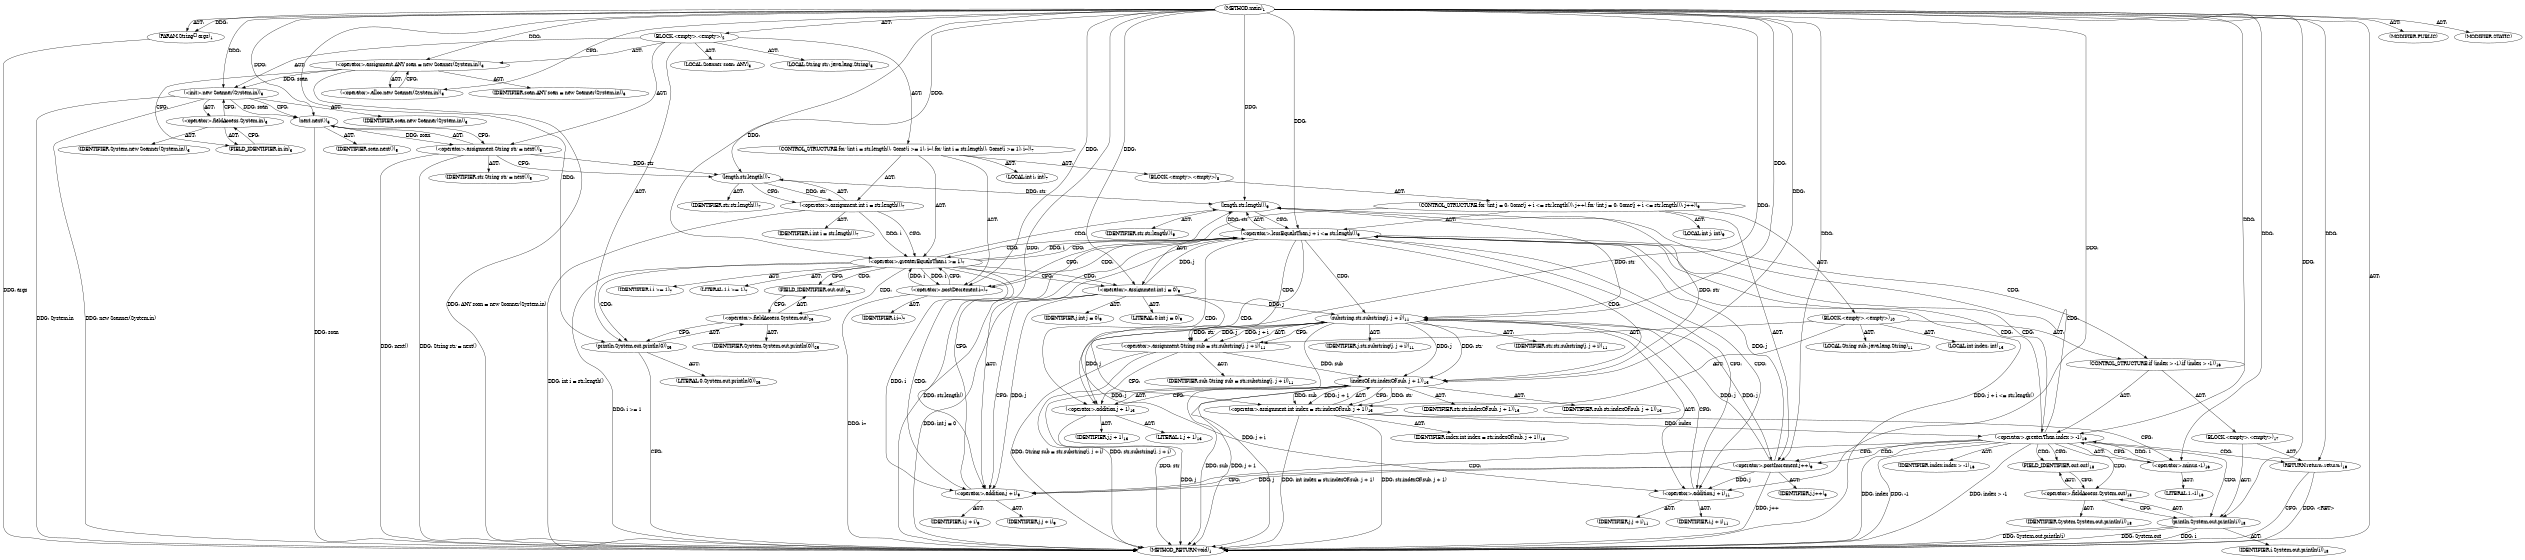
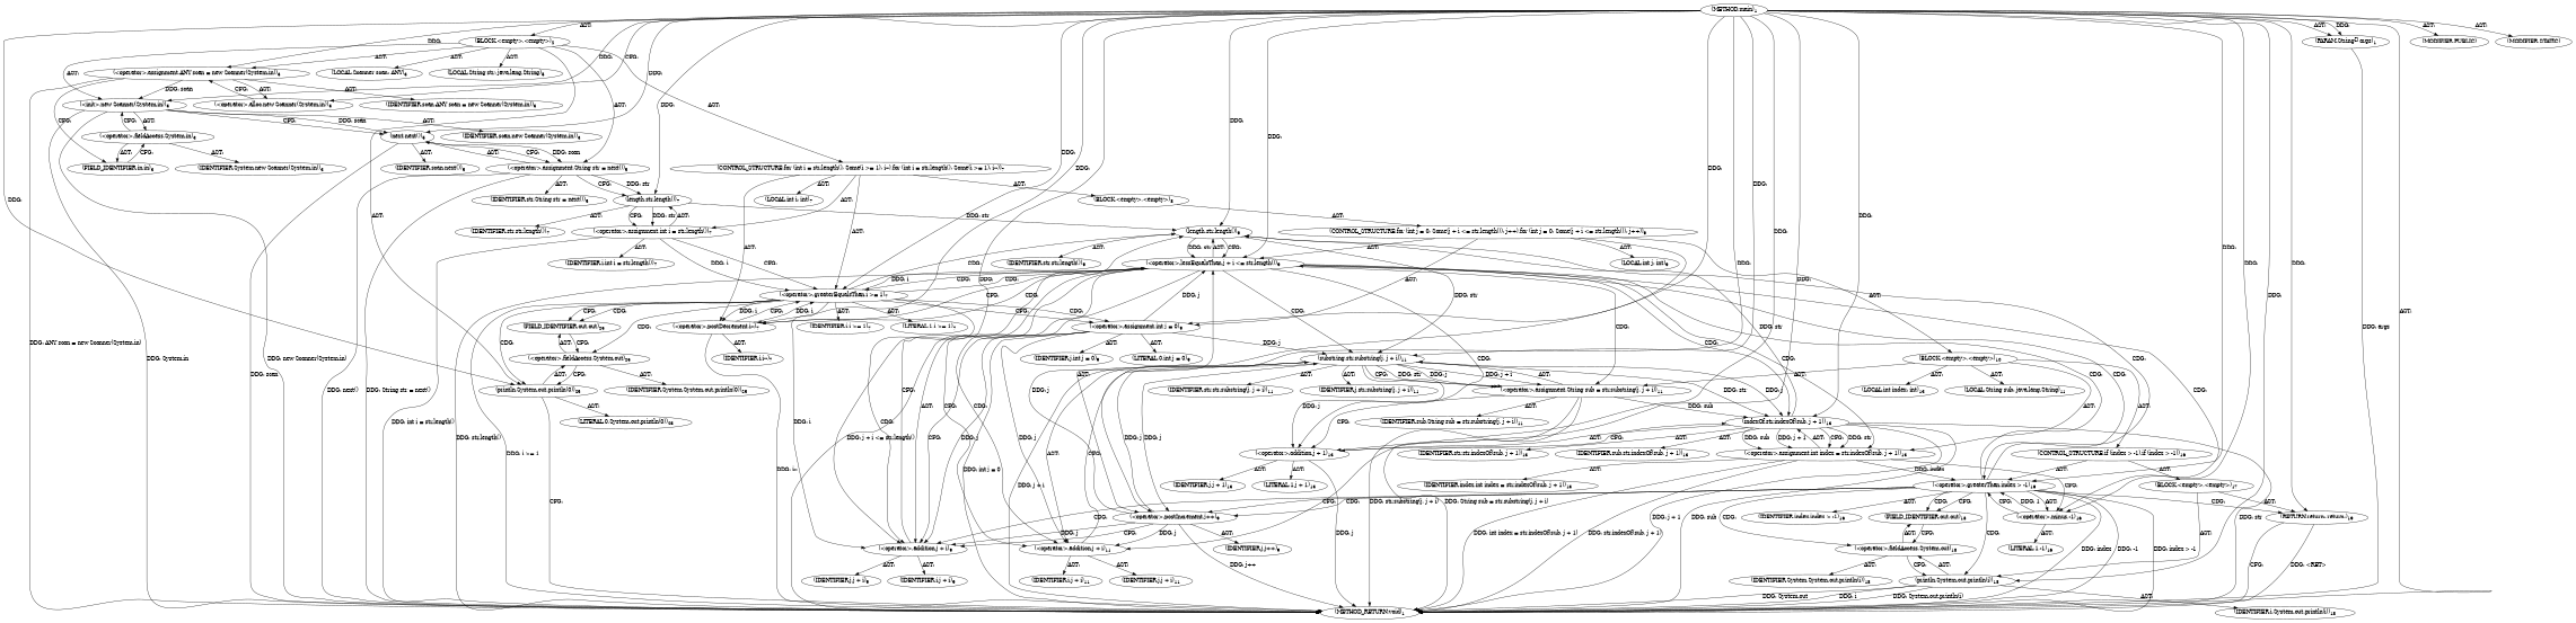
  digraph {
    n1 [label=<(METHOD,main)<SUB>1</SUB>>]
    n2 [label=<(PARAM,String[] args)<SUB>1</SUB>>]
    n3 [label=<(BLOCK,&lt;empty&gt;,&lt;empty&gt;)<SUB>2</SUB>>]
    n4 [label=<(&lt;operator&gt;.assignment,ANY scan = new Scanner(System.in))<SUB>3</SUB>>]
    n5 [label=<(&lt;operator&gt;.alloc,new Scanner(System.in))<SUB>3</SUB>>]
    n6 [label=<(&lt;init&gt;,new Scanner(System.in))<SUB>3</SUB>>]
    n7 [label=<(next,next())<SUB>5</SUB>>]
    n8 [label=<(length,str.length())<SUB>7</SUB>>]
    n9 [label=<(&lt;operator&gt;.greaterEqualsThan,i &gt;= 1)<SUB>7</SUB>>]
    n10 [label=<(&lt;operator&gt;.postDecrement,i--)<SUB>7</SUB>>]
    n11 [label=<(&lt;operator&gt;.assignment,int j = 0)<SUB>9</SUB>>]
    n12 [label=<(&lt;operator&gt;.lessEqualsThan,j + i &lt;= str.length())<SUB>9</SUB>>]
    n13 [label=<(&lt;operator&gt;.addition,j + i)<SUB>9</SUB>>]
    n14 [label=<(length,str.length())<SUB>9</SUB>>]
    n15 [label=<(&lt;operator&gt;.postIncrement,j++)<SUB>9</SUB>>]
    n16 [label=<(substring,str.substring(j, j + i))<SUB>11</SUB>>]
    n17 [label=<(&lt;operator&gt;.addition,j + i)<SUB>11</SUB>>]
    n18 [label=<(indexOf,str.indexOf(sub, j + 1))<SUB>13</SUB>>]
    n19 [label=<(&lt;operator&gt;.addition,j + 1)<SUB>13</SUB>>]
    n20 [label=<(&lt;operator&gt;.greaterThan,index &gt; -1)<SUB>16</SUB>>]
    n21 [label=<(&lt;operator&gt;.minus,-1)<SUB>16</SUB>>]
    n22 [label=<(println,System.out.println(i))<SUB>18</SUB>>]
    n23 [label=<(RETURN,return;,return;)<SUB>19</SUB>>]
    n24 [label=<(println,System.out.println(0))<SUB>25</SUB>>]
    n25 [label=<(MODIFIER,PUBLIC)>]
    n26 [label=<(MODIFIER,STATIC)>]
    n27 [label=<(METHOD_RETURN,void)<SUB>1</SUB>>]
    n28 [label=<(LOCAL,Scanner scan: ANY)<SUB>3</SUB>>]
    n29 [label=<(LOCAL,String str: java.lang.String)<SUB>5</SUB>>]
    n30 [label=<(&lt;operator&gt;.assignment,String str = next())<SUB>5</SUB>>]
    n31 [label=<(CONTROL_STRUCTURE,for (int i = str.length(); Some(i &gt;= 1); i--),for (int i = str.length(); Some(i &gt;= 1); i--))<SUB>7</SUB>>]
    n32 [label=<(IDENTIFIER,scan,ANY scan = new Scanner(System.in))<SUB>3</SUB>>]
    n33 [label=<(FIELD_IDENTIFIER,in,in)<SUB>3</SUB>>]
    n34 [label=<(IDENTIFIER,scan,new Scanner(System.in))<SUB>3</SUB>>]
    n35 [label=<(&lt;operator&gt;.fieldAccess,System.in)<SUB>3</SUB>>]
    n36 [label=<(IDENTIFIER,scan,next())<SUB>5</SUB>>]
    n37 [label=<(&lt;operator&gt;.assignment,int i = str.length())<SUB>7</SUB>>]
    n38 [label=<(IDENTIFIER,str,str.length())<SUB>7</SUB>>]
    n39 [label=<(IDENTIFIER,i,i &gt;= 1)<SUB>7</SUB>>]
    n40 [label=<(LITERAL,1,i &gt;= 1)<SUB>7</SUB>>]
    n41 [label=<(&lt;operator&gt;.fieldAccess,System.out)<SUB>25</SUB>>]
    n42 [label=<(FIELD_IDENTIFIER,out,out)<SUB>25</SUB>>]
    n43 [label=<(IDENTIFIER,i,i--)<SUB>7</SUB>>]
    n44 [label=<(IDENTIFIER,j,int j = 0)<SUB>9</SUB>>]
    n45 [label=<(LITERAL,0,int j = 0)<SUB>9</SUB>>]
    n46 [label=<(&lt;operator&gt;.assignment,String sub = str.substring(j, j + i))<SUB>11</SUB>>]
    n47 [label=<(&lt;operator&gt;.assignment,int index = str.indexOf(sub, j + 1))<SUB>13</SUB>>]
    n48 [label=<(IDENTIFIER,j,j + i)<SUB>9</SUB>>]
    n49 [label=<(IDENTIFIER,i,j + i)<SUB>9</SUB>>]
    n50 [label=<(IDENTIFIER,str,str.length())<SUB>9</SUB>>]
    n51 [label=<(IDENTIFIER,j,j++)<SUB>9</SUB>>]
    n52 [label=<(IDENTIFIER,str,str.substring(j, j + i))<SUB>11</SUB>>]
    n53 [label=<(IDENTIFIER,j,str.substring(j, j + i))<SUB>11</SUB>>]
    n54 [label=<(IDENTIFIER,j,j + i)<SUB>11</SUB>>]
    n55 [label=<(IDENTIFIER,i,j + i)<SUB>11</SUB>>]
    n56 [label=<(IDENTIFIER,str,str.indexOf(sub, j + 1))<SUB>13</SUB>>]
    n57 [label=<(IDENTIFIER,sub,str.indexOf(sub, j + 1))<SUB>13</SUB>>]
    n58 [label=<(IDENTIFIER,j,j + 1)<SUB>13</SUB>>]
    n59 [label=<(LITERAL,1,j + 1)<SUB>13</SUB>>]
    n60 [label=<(IDENTIFIER,index,index &gt; -1)<SUB>16</SUB>>]
    n61 [label=<(&lt;operator&gt;.fieldAccess,System.out)<SUB>18</SUB>>]
    n62 [label=<(FIELD_IDENTIFIER,out,out)<SUB>18</SUB>>]
    n63 [label=<(LITERAL,1,-1)<SUB>16</SUB>>]
    n64 [label=<(IDENTIFIER,i,System.out.println(i))<SUB>18</SUB>>]
    n65 [label=<(LITERAL,0,System.out.println(0))<SUB>25</SUB>>]
    n66 [label=<(IDENTIFIER,str,String str = next())<SUB>5</SUB>>]
    n67 [label=<(LOCAL,int i: int)<SUB>7</SUB>>]
    n68 [label=<(BLOCK,&lt;empty&gt;,&lt;empty&gt;)<SUB>8</SUB>>]
    n69 [label=<(IDENTIFIER,System,new Scanner(System.in))<SUB>3</SUB>>]
    n70 [label=<(IDENTIFIER,i,int i = str.length())<SUB>7</SUB>>]
    n71 [label=<(CONTROL_STRUCTURE,for (int j = 0; Some(j + i &lt;= str.length()); j++),for (int j = 0; Some(j + i &lt;= str.length()); j++))<SUB>9</SUB>>]
    n72 [label=<(IDENTIFIER,System,System.out.println(0))<SUB>25</SUB>>]
    n73 [label=<(LOCAL,int j: int)<SUB>9</SUB>>]
    n74 [label=<(BLOCK,&lt;empty&gt;,&lt;empty&gt;)<SUB>10</SUB>>]
    n75 [label=<(LOCAL,String sub: java.lang.String)<SUB>11</SUB>>]
    n76 [label=<(LOCAL,int index: int)<SUB>13</SUB>>]
    n77 [label=<(CONTROL_STRUCTURE,if (index &gt; -1),if (index &gt; -1))<SUB>16</SUB>>]
    n78 [label=<(IDENTIFIER,sub,String sub = str.substring(j, j + i))<SUB>11</SUB>>]
    n79 [label=<(IDENTIFIER,index,int index = str.indexOf(sub, j + 1))<SUB>13</SUB>>]
    n80 [label=<(BLOCK,&lt;empty&gt;,&lt;empty&gt;)<SUB>17</SUB>>]
    n81 [label=<(IDENTIFIER,System,System.out.println(i))<SUB>18</SUB>>]
    n1 -> n2 [label="AST: "]
    n1 -> n2 [label="DDG: "]
    n1 -> n3 [label="AST: "]
    n1 -> n4 [label="DDG: "]
    n1 -> n5 [label="CFG: "]
    n1 -> n6 [label="DDG: "]
    n1 -> n7 [label="DDG: "]
    n1 -> n8 [label="DDG: "]
    n1 -> n9 [label="DDG: "]
    n1 -> n10 [label="DDG: "]
    n1 -> n11 [label="DDG: "]
    n1 -> n12 [label="DDG: "]
    n1 -> n13 [label="DDG: "]
    n1 -> n14 [label="DDG: "]
    n1 -> n15 [label="DDG: "]
    n1 -> n16 [label="DDG: "]
    n1 -> n17 [label="DDG: "]
    n1 -> n18 [label="DDG: "]
    n1 -> n19 [label="DDG: "]
    n1 -> n20 [label="DDG: "]
    n1 -> n21 [label="DDG: "]
    n1 -> n22 [label="DDG: "]
    n1 -> n23 [label="DDG: "]
    n1 -> n24 [label="DDG: "]
    n1 -> n25 [label="AST: "]
    n1 -> n26 [label="AST: "]
    n1 -> n27 [label="AST: "]
    n2 -> n27 [label="DDG: args"]
    n3 -> n4 [label="AST: "]
    n3 -> n6 [label="AST: "]
    n3 -> n24 [label="AST: "]
    n3 -> n28 [label="AST: "]
    n3 -> n29 [label="AST: "]
    n3 -> n30 [label="AST: "]
    n3 -> n31 [label="AST: "]
    n4 -> n5 [label="AST: "]
    n4 -> n6 [label="DDG: scan"]
    n4 -> n27 [label="DDG: ANY scan = new Scanner(System.in)"]
    n4 -> n32 [label="AST: "]
    n4 -> n33 [label="CFG: "]
    n5 -> n4 [label="CFG: "]
    n6 -> n7 [label="CFG: "]
    n6 -> n7 [label="DDG: scan"]
    n6 -> n27 [label="DDG: System.in"]
    n6 -> n27 [label="DDG: new Scanner(System.in)"]
    n6 -> n34 [label="AST: "]
    n6 -> n35 [label="AST: "]
    n7 -> n27 [label="DDG: scan"]
    n7 -> n30 [label="CFG: "]
    n7 -> n30 [label="DDG: scan"]
    n7 -> n36 [label="AST: "]
    n8 -> n14 [label="DDG: str"]
    n8 -> n37 [label="CFG: "]
    n8 -> n37 [label="DDG: str"]
    n8 -> n38 [label="AST: "]
    n9 -> n10 [label="DDG: i"]
    n9 -> n11 [label="CFG: "]
    n9 -> n11 [label="CDG: "]
    n9 -> n12 [label="DDG: i"]
    n9 -> n12 [label="CDG: "]
    n9 -> n13 [label="DDG: i"]
    n9 -> n13 [label="CDG: "]
    n9 -> n14 [label="CDG: "]
    n9 -> n24 [label="CDG: "]
    n9 -> n27 [label="DDG: i &gt;= 1"]
    n9 -> n39 [label="AST: "]
    n9 -> n40 [label="AST: "]
    n9 -> n41 [label="CDG: "]
    n9 -> n42 [label="CFG: "]
    n9 -> n42 [label="CDG: "]
    n10 -> n9 [label="CFG: "]
    n10 -> n9 [label="DDG: i"]
    n10 -> n27 [label="DDG: i--"]
    n10 -> n43 [label="AST: "]
    n11 -> n12 [label="DDG: j"]
    n11 -> n13 [label="CFG: "]
    n11 -> n13 [label="DDG: j"]
    n11 -> n16 [label="DDG: j"]
    n11 -> n17 [label="DDG: j"]
    n11 -> n27 [label="DDG: int j = 0"]
    n11 -> n44 [label="AST: "]
    n11 -> n45 [label="AST: "]
    n12 -> n9 [label="CDG: "]
    n12 -> n10 [label="CFG: "]
    n12 -> n10 [label="CDG: "]
    n12 -> n13 [label="AST: "]
    n12 -> n14 [label="AST: "]
    n12 -> n16 [label="CDG: "]
    n12 -> n17 [label="CFG: "]
    n12 -> n17 [label="CDG: "]
    n12 -> n18 [label="CDG: "]
    n12 -> n19 [label="CDG: "]
    n12 -> n20 [label="CDG: "]
-   n12 -> n77 [label="CDG: "]
+   n12 -> n21 [label="CDG: "]
    n12 -> n27 [label="DDG: str.length()"]
    n12 -> n27 [label="DDG: j + i &lt;= str.length()"]
    n12 -> n46 [label="CDG: "]
    n12 -> n47 [label="CDG: "]
    n13 -> n14 [label="CFG: "]
    n13 -> n48 [label="AST: "]
    n13 -> n49 [label="AST: "]
    n14 -> n12 [label="CFG: "]
    n14 -> n12 [label="DDG: str"]
    n14 -> n16 [label="DDG: str"]
    n14 -> n50 [label="AST: "]
    n15 -> n12 [label="DDG: j"]
    n15 -> n13 [label="CFG: "]
    n15 -> n13 [label="DDG: j"]
    n15 -> n16 [label="DDG: j"]
    n15 -> n17 [label="DDG: j"]
    n15 -> n27 [label="DDG: j++"]
    n15 -> n51 [label="AST: "]
    n16 -> n15 [label="DDG: j"]
    n16 -> n17 [label="AST: "]
    n16 -> n18 [label="DDG: str"]
    n16 -> n18 [label="DDG: j"]
    n16 -> n19 [label="DDG: j"]
    n16 -> n27 [label="DDG: j + i"]
    n16 -> n46 [label="CFG: "]
    n16 -> n46 [label="DDG: str"]
    n16 -> n46 [label="DDG: j"]
    n16 -> n46 [label="DDG: j + i"]
    n16 -> n52 [label="AST: "]
    n16 -> n53 [label="AST: "]
    n17 -> n16 [label="CFG: "]
    n17 -> n54 [label="AST: "]
    n17 -> n55 [label="AST: "]
    n18 -> n14 [label="DDG: str"]
    n18 -> n19 [label="AST: "]
    n18 -> n27 [label="DDG: str"]
    n18 -> n27 [label="DDG: sub"]
    n18 -> n27 [label="DDG: j + 1"]
    n18 -> n47 [label="CFG: "]
    n18 -> n47 [label="DDG: str"]
    n18 -> n47 [label="DDG: sub"]
    n18 -> n47 [label="DDG: j + 1"]
    n18 -> n56 [label="AST: "]
    n18 -> n57 [label="AST: "]
    n19 -> n18 [label="CFG: "]
    n19 -> n27 [label="DDG: j"]
    n19 -> n58 [label="AST: "]
    n19 -> n59 [label="AST: "]
    n20 -> n12 [label="CDG: "]
    n20 -> n13 [label="CDG: "]
    n20 -> n14 [label="CDG: "]
    n20 -> n15 [label="CFG: "]
    n20 -> n15 [label="CDG: "]
    n20 -> n21 [label="AST: "]
    n20 -> n22 [label="CDG: "]
    n20 -> n23 [label="CDG: "]
    n20 -> n27 [label="DDG: index"]
    n20 -> n27 [label="DDG: -1"]
    n20 -> n27 [label="DDG: index &gt; -1"]
    n20 -> n60 [label="AST: "]
    n20 -> n61 [label="CDG: "]
    n20 -> n62 [label="CFG: "]
    n20 -> n62 [label="CDG: "]
    n21 -> n20 [label="CFG: "]
    n21 -> n20 [label="DDG: 1"]
    n21 -> n63 [label="AST: "]
    n22 -> n27 [label="DDG: System.out"]
    n22 -> n27 [label="DDG: i"]
    n22 -> n27 [label="DDG: System.out.println(i)"]
    n22 -> n61 [label="AST: "]
    n22 -> n64 [label="AST: "]
    n23 -> n27 [label="CFG: "]
    n23 -> n27 [label="DDG: &lt;RET&gt;"]
    n24 -> n27 [label="CFG: "]
    n24 -> n41 [label="AST: "]
    n24 -> n65 [label="AST: "]
    n30 -> n7 [label="AST: "]
    n30 -> n8 [label="CFG: "]
    n30 -> n8 [label="DDG: str"]
    n30 -> n27 [label="DDG: next()"]
    n30 -> n27 [label="DDG: String str = next()"]
    n30 -> n66 [label="AST: "]
    n31 -> n9 [label="AST: "]
    n31 -> n10 [label="AST: "]
    n31 -> n37 [label="AST: "]
    n31 -> n67 [label="AST: "]
    n31 -> n68 [label="AST: "]
    n33 -> n35 [label="CFG: "]
    n35 -> n6 [label="CFG: "]
    n35 -> n33 [label="AST: "]
    n35 -> n69 [label="AST: "]
    n37 -> n8 [label="AST: "]
    n37 -> n9 [label="CFG: "]
    n37 -> n9 [label="DDG: i"]
    n37 -> n27 [label="DDG: int i = str.length()"]
    n37 -> n70 [label="AST: "]
    n41 -> n24 [label="CFG: "]
    n41 -> n42 [label="AST: "]
    n41 -> n72 [label="AST: "]
    n42 -> n41 [label="CFG: "]
    n46 -> n16 [label="AST: "]
    n46 -> n18 [label="DDG: sub"]
    n46 -> n19 [label="CFG: "]
    n46 -> n27 [label="DDG: str.substring(j, j + i)"]
    n46 -> n27 [label="DDG: String sub = str.substring(j, j + i)"]
    n46 -> n78 [label="AST: "]
    n47 -> n18 [label="AST: "]
    n47 -> n20 [label="DDG: index"]
    n47 -> n21 [label="CFG: "]
    n47 -> n27 [label="DDG: str.indexOf(sub, j + 1)"]
    n47 -> n27 [label="DDG: int index = str.indexOf(sub, j + 1)"]
    n47 -> n79 [label="AST: "]
    n61 -> n22 [label="CFG: "]
    n61 -> n62 [label="AST: "]
    n61 -> n81 [label="AST: "]
    n62 -> n61 [label="CFG: "]
    n68 -> n71 [label="AST: "]
    n71 -> n11 [label="AST: "]
    n71 -> n12 [label="AST: "]
    n71 -> n15 [label="AST: "]
    n71 -> n73 [label="AST: "]
    n71 -> n74 [label="AST: "]
    n74 -> n46 [label="AST: "]
    n74 -> n47 [label="AST: "]
    n74 -> n75 [label="AST: "]
    n74 -> n76 [label="AST: "]
    n74 -> n77 [label="AST: "]
    n77 -> n20 [label="AST: "]
    n77 -> n80 [label="AST: "]
    n80 -> n22 [label="AST: "]
    n80 -> n23 [label="AST: "]
  }
